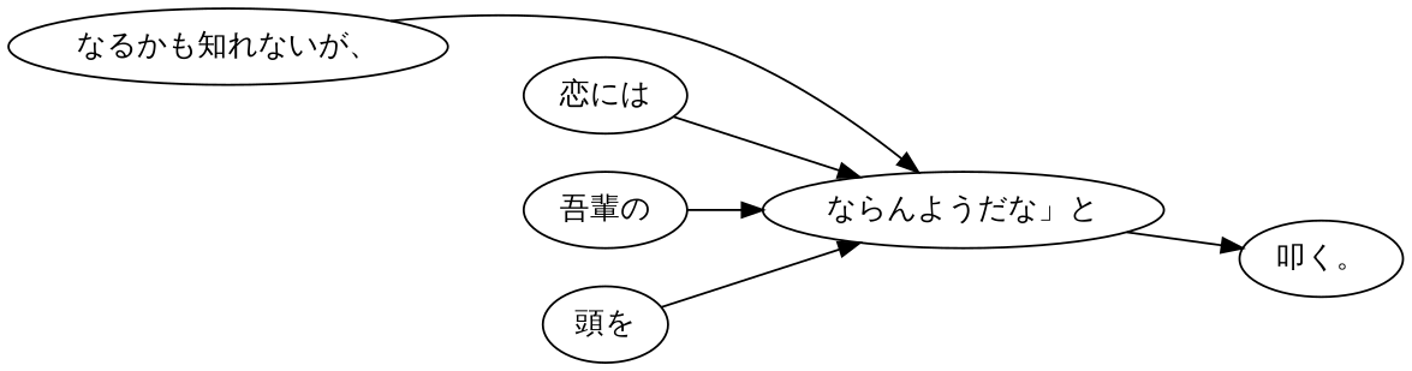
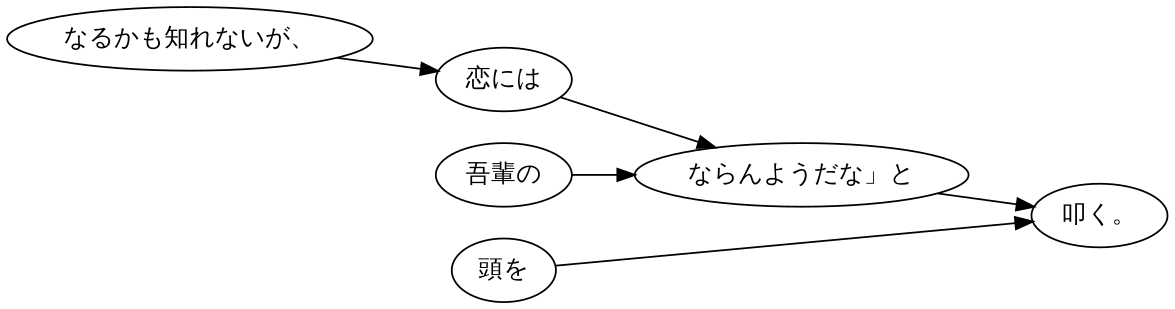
  digraph {
    fontname=Merriweather
    rankdir=LR
    node [fontname=Merriweather]
    edge [fontname=Merriweather]
    n1 [label="なるかも知れないが、"]
    n2 [label="ならんようだな」と"]
    n3 [label="叩く。"]
    n4 [label="恋には"]
    n5 [label="吾輩の"]
    n6 [label="頭を"]
-   n1 -> n2
+   n1 -> n4
    n2 -> n3
    n4 -> n2
    n5 -> n2
-   n6 -> n2
+   n6 -> n3
  }
